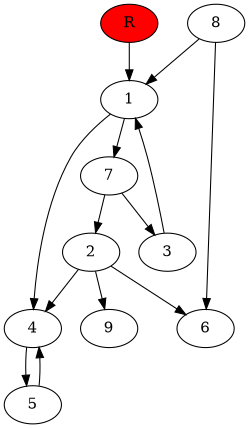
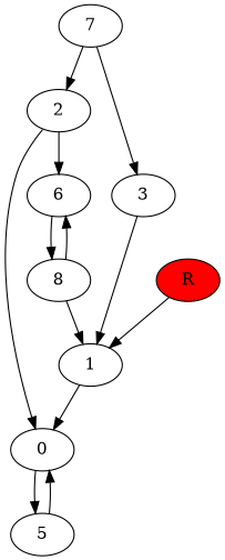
  digraph {
    1
-   4
+   4 [label=0]
    7
    5
    2
    3
    6
-   9
    8
    R [fillcolor="#ff0000" style=filled]
    1 -> 4
-   1 -> 7
    4 -> 5
    7 -> 2
    7 -> 3
    5 -> 4
    2 -> 4
    2 -> 6
-   2 -> 9
    3 -> 1
+   6 -> 8
    8 -> 1
    8 -> 6
    R -> 1
  }
